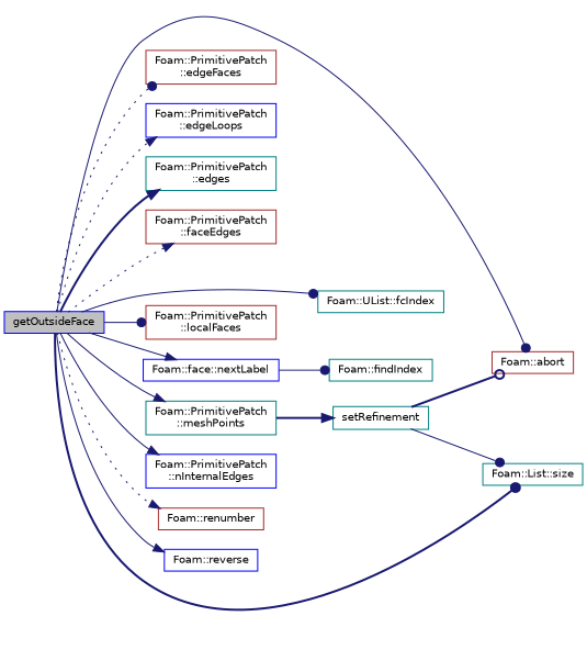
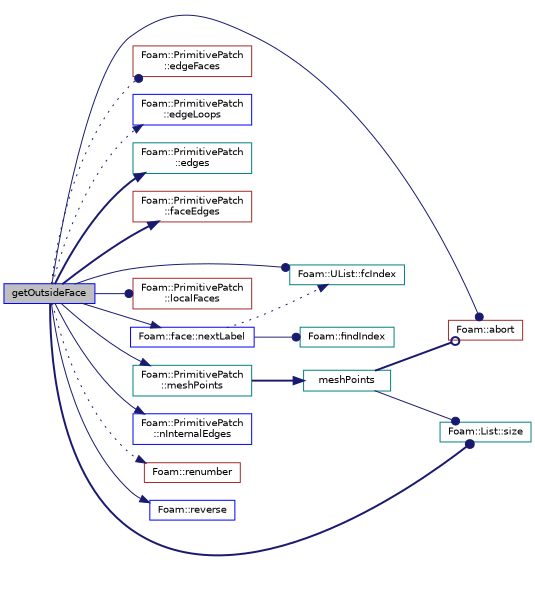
  digraph {
    rankdir=LR
    node [color=teal fontname=Helvetica fontsize=10 shape=record]
    edge [arrowhead=normal color=midnightblue fontname=Helvetica fontsize=10 labelfontname=Helvetica labelfontsize=10 style=solid]
    n1 [color=blue fillcolor=grey75 fontcolor=black height=0.2 label=getOutsideFace style=filled width=0.4]
    n2 [color=brown height=0.2 label="Foam::abort" width=0.4]
    n3 [color=brown height=0.2 label="Foam::PrimitivePatch\l::edgeFaces" width=0.4]
    n4 [color=blue height=0.2 label="Foam::PrimitivePatch\l::edgeLoops" width=0.4]
    n5 [height=0.2 label="Foam::PrimitivePatch\l::edges" width=0.4]
    n6 [color=brown height=0.2 label="Foam::PrimitivePatch\l::faceEdges" width=0.4]
    n7 [height=0.2 label="Foam::UList::fcIndex" width=0.4]
    n8 [color=brown height=0.2 label="Foam::PrimitivePatch\l::localFaces" width=0.4]
    n9 [height=0.2 label="Foam::PrimitivePatch\l::meshPoints" width=0.4]
    n10 [color=blue height=0.2 label="Foam::face::nextLabel" width=0.4]
    n11 [color=blue height=0.2 label="Foam::PrimitivePatch\l::nInternalEdges" width=0.4]
    n12 [color=brown height=0.2 label="Foam::renumber" width=0.4]
    n13 [color=blue height=0.2 label="Foam::reverse" width=0.4]
    n14 [height=0.2 label="Foam::List::size" width=0.4]
    n15 [height=0.2 label="Foam::findIndex" width=0.4]
-   n16 [height=0.2 label=setRefinement width=0.4]
+   n16 [height=0.2 label=meshPoints width=0.4]
    n1 -> n2 [arrowhead=dot]
    n1 -> n3 [arrowhead=dot style=dotted]
    n1 -> n4 [style=dotted]
    n1 -> n5 [style=bold]
-   n1 -> n6 [style=dotted]
+   n1 -> n6 [style=bold]
    n1 -> n7 [arrowhead=dot]
    n1 -> n8 [arrowhead=dot]
    n1 -> n9
    n1 -> n10
    n1 -> n11
    n1 -> n12 [style=dotted]
    n1 -> n13
    n1 -> n14 [arrowhead=dot style=bold]
    n9 -> n16 [style=bold]
+   n10 -> n7 [style=dotted]
    n10 -> n15 [arrowhead=dot]
    n16 -> n2 [arrowhead=odot style=bold]
    n16 -> n14 [arrowhead=dot]
  }
